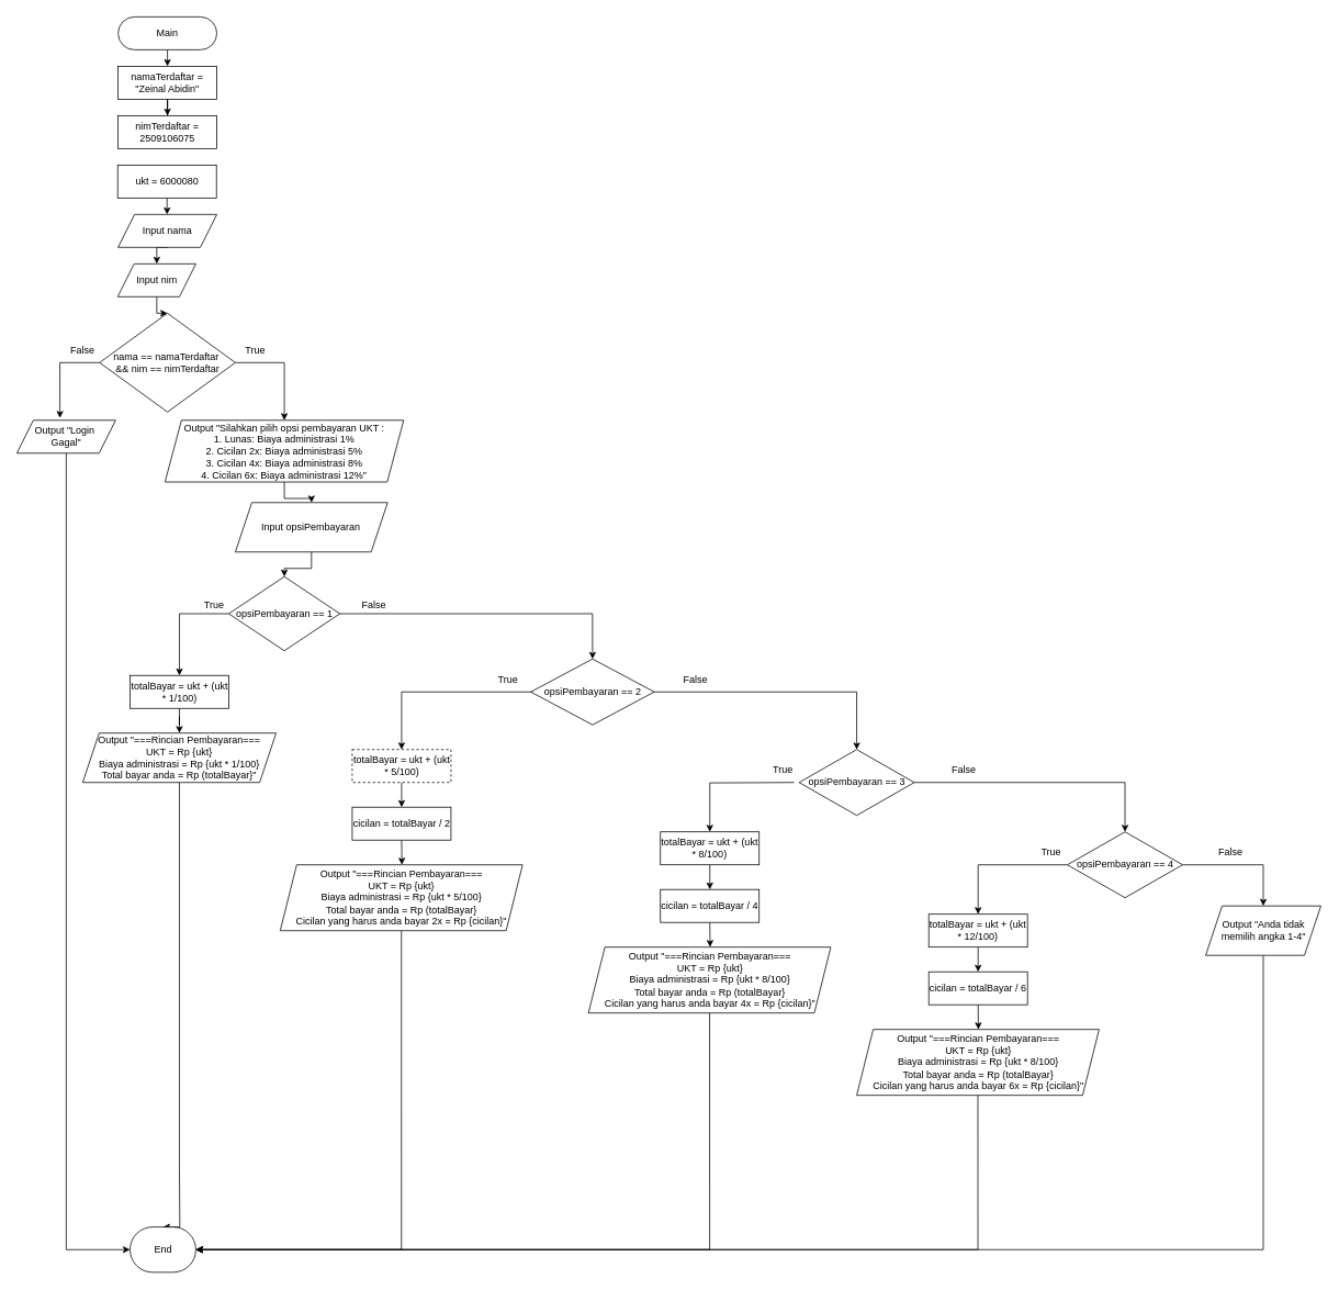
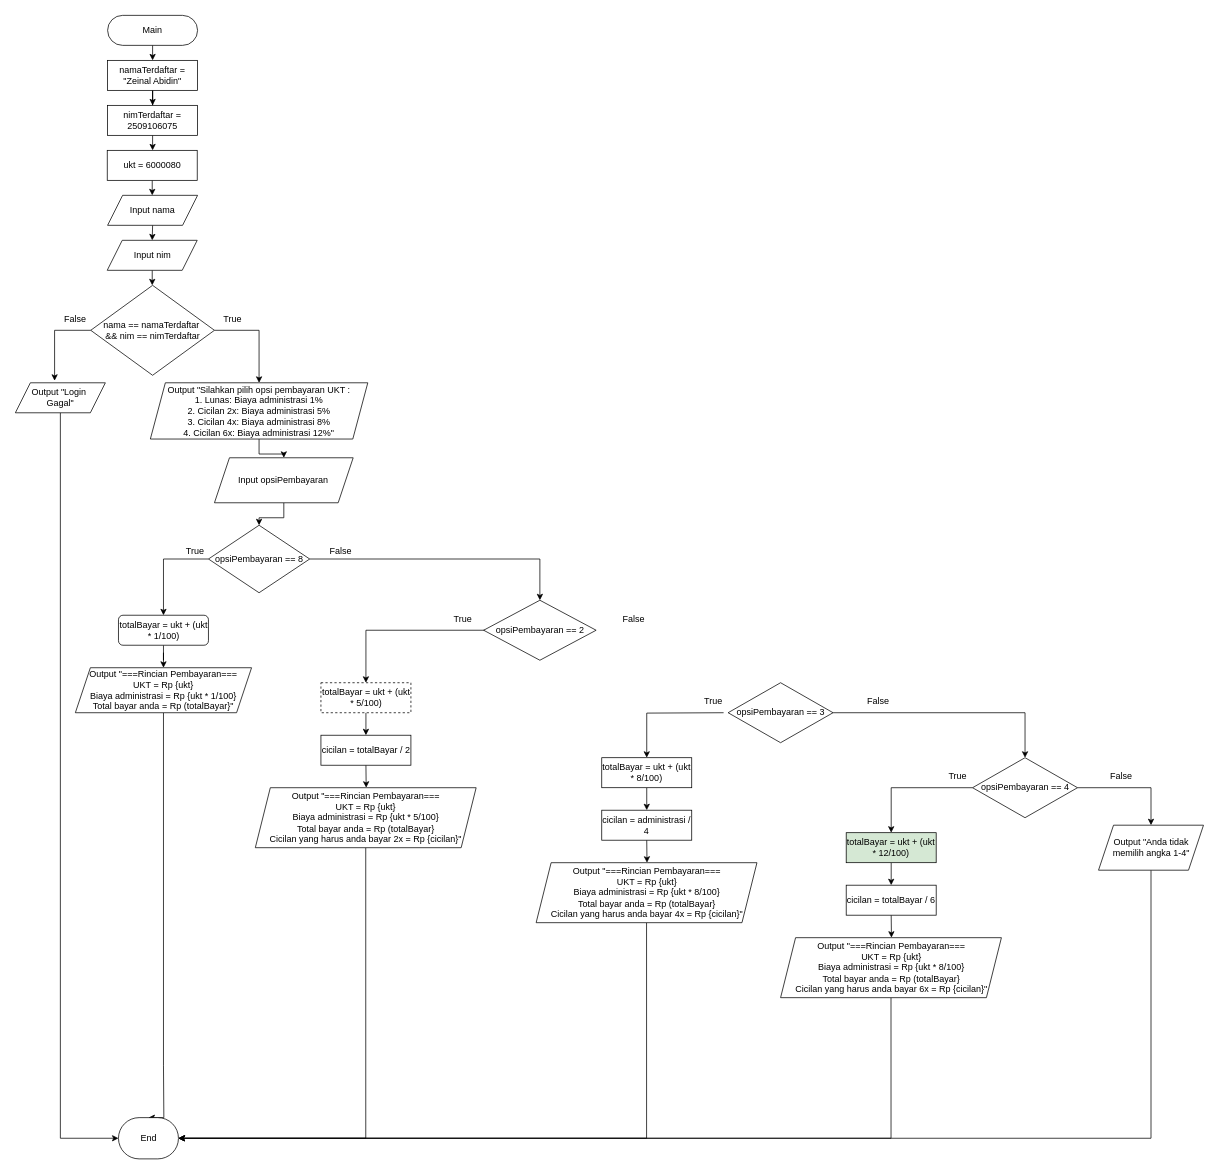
  <mxCell id="0" />
  <mxCell id="1" parent="0" />
  <mxCell id="2" style="edgeStyle=orthogonalEdgeStyle;rounded=0;orthogonalLoop=1;jettySize=auto;html=1;exitX=0.5;exitY=1;exitDx=0;exitDy=0;entryX=0.5;entryY=0;entryDx=0;entryDy=0;" edge="1" parent="1" source="3" target="5"><mxGeometry relative="1" as="geometry"><mxPoint x="203" y="110" as="targetPoint" /></mxGeometry></mxCell>
  <mxCell id="3" value="Main" style="rounded=1;whiteSpace=wrap;html=1;arcSize=50;" vertex="1" parent="1"><mxGeometry x="143" y="20" width="120" height="40" as="geometry" /></mxCell>
  <mxCell id="4" style="edgeStyle=orthogonalEdgeStyle;rounded=0;orthogonalLoop=1;jettySize=auto;html=1;exitX=0.5;exitY=1;exitDx=0;exitDy=0;" edge="1" parent="1" source="5" target="7"><mxGeometry relative="1" as="geometry"><mxPoint x="203" y="220" as="targetPoint" /></mxGeometry></mxCell>
  <mxCell id="5" value="namaTerdaftar = &quot;Zeinal Abidin&quot;" style="rounded=0;whiteSpace=wrap;html=1;" vertex="1" parent="1"><mxGeometry x="143" y="80" width="120" height="40" as="geometry" /></mxCell>
+ <mxCell id="6" style="edgeStyle=orthogonalEdgeStyle;rounded=0;orthogonalLoop=1;jettySize=auto;html=1;exitX=0.5;exitY=1;exitDx=0;exitDy=0;" edge="1" parent="1" source="7" target="9"><mxGeometry relative="1" as="geometry"><mxPoint x="203.091" y="320" as="targetPoint" /></mxGeometry></mxCell>
  <mxCell id="7" value="nimTerdaftar = 2509106075" style="rounded=0;whiteSpace=wrap;html=1;" vertex="1" parent="1"><mxGeometry x="143" y="140" width="120" height="40" as="geometry" /></mxCell>
  <mxCell id="8" style="edgeStyle=orthogonalEdgeStyle;rounded=0;orthogonalLoop=1;jettySize=auto;html=1;exitX=0.5;exitY=1;exitDx=0;exitDy=0;" edge="1" parent="1" source="9" target="11"><mxGeometry relative="1" as="geometry"><mxPoint x="202" y="420" as="targetPoint" /></mxGeometry></mxCell>
  <mxCell id="9" value="ukt = 6000080" style="rounded=0;whiteSpace=wrap;html=1;" vertex="1" parent="1"><mxGeometry x="142.5" y="200" width="120" height="40" as="geometry" /></mxCell>
  <mxCell id="10" style="edgeStyle=orthogonalEdgeStyle;rounded=0;orthogonalLoop=1;jettySize=auto;html=1;exitX=0.5;exitY=1;exitDx=0;exitDy=0;entryX=0.5;entryY=0;entryDx=0;entryDy=0;" edge="1" parent="1" source="11" target="13"><mxGeometry relative="1" as="geometry"><mxPoint x="203.286" y="530" as="targetPoint" /></mxGeometry></mxCell>
  <mxCell id="11" value="Input nama" style="shape=parallelogram;perimeter=parallelogramPerimeter;whiteSpace=wrap;html=1;fixedSize=1;" vertex="1" parent="1"><mxGeometry x="143" y="260" width="120" height="40" as="geometry" /></mxCell>
  <mxCell id="12" style="edgeStyle=orthogonalEdgeStyle;rounded=0;orthogonalLoop=1;jettySize=auto;html=1;exitX=0.5;exitY=1;exitDx=0;exitDy=0;" edge="1" parent="1" source="13" target="16"><mxGeometry relative="1" as="geometry"><mxPoint x="203.286" y="450" as="targetPoint" /></mxGeometry></mxCell>
- <mxCell id="13" value="Input nim" style="shape=parallelogram;perimeter=parallelogramPerimeter;whiteSpace=wrap;html=1;fixedSize=1;" vertex="1" parent="1"><mxGeometry x="142.5" y="320" width="95" height="40" as="geometry" /></mxCell>
+ <mxCell id="13" value="Input nim" style="shape=parallelogram;perimeter=parallelogramPerimeter;whiteSpace=wrap;html=1;fixedSize=1;" vertex="1" parent="1"><mxGeometry x="142.5" y="320" width="120" height="40" as="geometry" /></mxCell>
  <mxCell id="14" style="edgeStyle=orthogonalEdgeStyle;rounded=0;orthogonalLoop=1;jettySize=auto;html=1;exitX=0;exitY=0.5;exitDx=0;exitDy=0;entryX=0.436;entryY=-0.069;entryDx=0;entryDy=0;entryPerimeter=0;" edge="1" parent="1" source="16" target="18"><mxGeometry relative="1" as="geometry"><mxPoint x="90" y="640" as="targetPoint" /><Array as="points"><mxPoint x="72" y="440" /></Array></mxGeometry></mxCell>
  <mxCell id="15" style="edgeStyle=orthogonalEdgeStyle;rounded=0;orthogonalLoop=1;jettySize=auto;html=1;exitX=1;exitY=0.5;exitDx=0;exitDy=0;" edge="1" parent="1" source="16" target="22"><mxGeometry relative="1" as="geometry"><mxPoint x="510" y="640" as="targetPoint" /></mxGeometry></mxCell>
  <mxCell id="16" value="nama == namaTerdaftar&amp;nbsp;&lt;div&gt;&amp;amp;&amp;amp; nim == nimTerdaftar&lt;/div&gt;" style="rhombus;whiteSpace=wrap;html=1;" vertex="1" parent="1"><mxGeometry x="120.5" y="380" width="165" height="120" as="geometry" /></mxCell>
  <mxCell id="17" style="edgeStyle=orthogonalEdgeStyle;rounded=0;orthogonalLoop=1;jettySize=auto;html=1;exitX=0.5;exitY=1;exitDx=0;exitDy=0;entryX=0;entryY=0.5;entryDx=0;entryDy=0;" edge="1" parent="1" source="18" target="69"><mxGeometry relative="1" as="geometry" /></mxCell>
  <mxCell id="18" value="Output &quot;Login&amp;nbsp;&lt;div&gt;Gagal&quot;&lt;/div&gt;" style="shape=parallelogram;perimeter=parallelogramPerimeter;whiteSpace=wrap;html=1;fixedSize=1;" vertex="1" parent="1"><mxGeometry x="20" y="510" width="120" height="40" as="geometry" /></mxCell>
  <mxCell id="19" value="False" style="text;html=1;align=center;verticalAlign=middle;whiteSpace=wrap;rounded=0;" vertex="1" parent="1"><mxGeometry x="70" y="410" width="60" height="30" as="geometry" /></mxCell>
  <mxCell id="20" value="True" style="text;html=1;align=center;verticalAlign=middle;whiteSpace=wrap;rounded=0;" vertex="1" parent="1"><mxGeometry x="280" y="410" width="60" height="30" as="geometry" /></mxCell>
  <mxCell id="21" style="edgeStyle=orthogonalEdgeStyle;rounded=0;orthogonalLoop=1;jettySize=auto;html=1;exitX=0.5;exitY=1;exitDx=0;exitDy=0;" edge="1" parent="1" source="22" target="24"><mxGeometry relative="1" as="geometry"><mxPoint x="384.727" y="770" as="targetPoint" /></mxGeometry></mxCell>
  <mxCell id="22" value="Output &quot;Silahkan pilih opsi pembayaran UKT :&lt;div&gt;1. Lunas: Biaya administrasi 1%&lt;/div&gt;&lt;div&gt;2. Cicilan 2x: Biaya administrasi 5%&lt;/div&gt;&lt;div&gt;3. Cicilan 4x: Biaya administrasi 8%&lt;/div&gt;&lt;div&gt;4. Cicilan 6x: Biaya administrasi 12%&quot;&lt;/div&gt;" style="shape=parallelogram;perimeter=parallelogramPerimeter;whiteSpace=wrap;html=1;fixedSize=1;" vertex="1" parent="1"><mxGeometry x="200" y="510" width="290" height="75" as="geometry" /></mxCell>
  <mxCell id="23" style="edgeStyle=orthogonalEdgeStyle;rounded=0;orthogonalLoop=1;jettySize=auto;html=1;exitX=0.5;exitY=1;exitDx=0;exitDy=0;" edge="1" parent="1" source="24" target="27"><mxGeometry relative="1" as="geometry"><mxPoint x="384.727" y="880" as="targetPoint" /></mxGeometry></mxCell>
  <mxCell id="24" value="Input opsiPembayaran" style="shape=parallelogram;perimeter=parallelogramPerimeter;whiteSpace=wrap;html=1;fixedSize=1;" vertex="1" parent="1"><mxGeometry x="285.497" y="610" width="185" height="60" as="geometry" /></mxCell>
  <mxCell id="25" style="edgeStyle=orthogonalEdgeStyle;rounded=0;orthogonalLoop=1;jettySize=auto;html=1;exitX=0;exitY=0.5;exitDx=0;exitDy=0;" edge="1" parent="1" source="27" target="29"><mxGeometry relative="1" as="geometry"><mxPoint x="250" y="1010" as="targetPoint" /></mxGeometry></mxCell>
  <mxCell id="26" style="edgeStyle=orthogonalEdgeStyle;rounded=0;orthogonalLoop=1;jettySize=auto;html=1;exitX=1;exitY=0.5;exitDx=0;exitDy=0;" edge="1" parent="1" source="27" target="36"><mxGeometry relative="1" as="geometry"><mxPoint x="510" y="810" as="targetPoint" /></mxGeometry></mxCell>
- <mxCell id="27" value="opsiPembayaran == 1" style="rhombus;whiteSpace=wrap;html=1;" vertex="1" parent="1"><mxGeometry x="277.5" y="700" width="135" height="90" as="geometry" /></mxCell>
+ <mxCell id="27" value="opsiPembayaran == 8" style="rhombus;whiteSpace=wrap;html=1;" vertex="1" parent="1"><mxGeometry x="277.5" y="700" width="135" height="90" as="geometry" /></mxCell>
  <mxCell id="28" style="edgeStyle=orthogonalEdgeStyle;rounded=0;orthogonalLoop=1;jettySize=auto;html=1;exitX=0.5;exitY=1;exitDx=0;exitDy=0;" edge="1" parent="1" source="29" target="32"><mxGeometry relative="1" as="geometry"><mxPoint x="241.773" y="1070" as="targetPoint" /></mxGeometry></mxCell>
- <mxCell id="29" value="totalBayar = ukt + (ukt * 1/100)" style="rounded=0;whiteSpace=wrap;html=1;" vertex="1" parent="1"><mxGeometry x="157.5" y="820" width="120" height="40" as="geometry" /></mxCell>
+ <mxCell id="29" value="totalBayar = ukt + (ukt * 1/100)" style="whiteSpace=wrap;html=1;rounded=1;" vertex="1" parent="1"><mxGeometry x="157.5" y="820" width="120" height="40" as="geometry" /></mxCell>
  <mxCell id="30" value="True" style="text;html=1;align=center;verticalAlign=middle;whiteSpace=wrap;rounded=0;" vertex="1" parent="1"><mxGeometry x="230" y="720" width="60" height="30" as="geometry" /></mxCell>
  <mxCell id="31" style="edgeStyle=orthogonalEdgeStyle;rounded=0;orthogonalLoop=1;jettySize=auto;html=1;exitX=0.5;exitY=1;exitDx=0;exitDy=0;entryX=0.5;entryY=0;entryDx=0;entryDy=0;" edge="1" parent="1" source="32" target="69"><mxGeometry relative="1" as="geometry"><mxPoint x="120" y="1370" as="targetPoint" /><Array as="points"><mxPoint x="218" y="1420" /><mxPoint x="218" y="1420" /></Array></mxGeometry></mxCell>
  <mxCell id="32" value="Output &quot;===Rincian Pembayaran===&lt;div&gt;UKT = Rp {ukt}&lt;/div&gt;&lt;div&gt;Biaya administrasi = Rp {ukt * 1/100}&lt;/div&gt;&lt;div&gt;Total bayar anda = Rp (totalBayar}&quot;&lt;/div&gt;" style="shape=parallelogram;perimeter=parallelogramPerimeter;whiteSpace=wrap;html=1;fixedSize=1;" vertex="1" parent="1"><mxGeometry x="100" y="890" width="235" height="60" as="geometry" /></mxCell>
  <mxCell id="33" value="False" style="text;html=1;align=center;verticalAlign=middle;whiteSpace=wrap;rounded=0;" vertex="1" parent="1"><mxGeometry x="424" y="720" width="60" height="30" as="geometry" /></mxCell>
  <mxCell id="34" style="edgeStyle=orthogonalEdgeStyle;rounded=0;orthogonalLoop=1;jettySize=auto;html=1;exitX=1;exitY=1;exitDx=0;exitDy=0;entryX=0.5;entryY=0;entryDx=0;entryDy=0;" edge="1" parent="1" source="41" target="38"><mxGeometry relative="1" as="geometry"><mxPoint x="522.5" y="890" as="targetPoint" /><mxPoint x="614.5" y="840" as="sourcePoint" /><Array as="points"><mxPoint x="487.5" y="840" /></Array></mxGeometry></mxCell>
- <mxCell id="35" style="edgeStyle=orthogonalEdgeStyle;rounded=0;orthogonalLoop=1;jettySize=auto;html=1;exitX=1;exitY=0.5;exitDx=0;exitDy=0;" edge="1" parent="1" source="36" target="46"><mxGeometry relative="1" as="geometry"><mxPoint x="884.5" y="910" as="targetPoint" /></mxGeometry></mxCell>
  <mxCell id="36" value="opsiPembayaran == 2" style="rhombus;whiteSpace=wrap;html=1;" vertex="1" parent="1"><mxGeometry x="644.5" y="800" width="150" height="80" as="geometry" /></mxCell>
  <mxCell id="37" style="edgeStyle=orthogonalEdgeStyle;rounded=0;orthogonalLoop=1;jettySize=auto;html=1;exitX=0.5;exitY=1;exitDx=0;exitDy=0;" edge="1" source="38" parent="1"><mxGeometry relative="1" as="geometry"><mxPoint x="487.5" y="980" as="targetPoint" /></mxGeometry></mxCell>
  <mxCell id="38" value="totalBayar = ukt + (ukt * 5/100)" style="rounded=0;whiteSpace=wrap;html=1;dashed=1;" vertex="1" parent="1"><mxGeometry x="427.5" y="910" width="120" height="40" as="geometry" /></mxCell>
  <mxCell id="39" style="edgeStyle=orthogonalEdgeStyle;rounded=0;orthogonalLoop=1;jettySize=auto;html=1;exitX=0.5;exitY=1;exitDx=0;exitDy=0;entryX=1;entryY=0.5;entryDx=0;entryDy=0;" edge="1" parent="1" source="40" target="69"><mxGeometry relative="1" as="geometry"><mxPoint x="487.231" y="1500" as="targetPoint" /></mxGeometry></mxCell>
  <mxCell id="40" value="Output &quot;===Rincian Pembayaran===&lt;div&gt;UKT = Rp {ukt}&lt;/div&gt;&lt;div&gt;Biaya administrasi = Rp {ukt * 5/100}&lt;/div&gt;&lt;div&gt;Total bayar anda = Rp (totalBayar}&lt;/div&gt;&lt;div&gt;Cicilan yang harus anda bayar 2x = Rp {cicilan}&quot;&lt;/div&gt;" style="shape=parallelogram;perimeter=parallelogramPerimeter;whiteSpace=wrap;html=1;fixedSize=1;" vertex="1" parent="1"><mxGeometry x="340" y="1050" width="294.5" height="80" as="geometry" /></mxCell>
  <mxCell id="41" value="True" style="text;html=1;align=center;verticalAlign=middle;whiteSpace=wrap;rounded=0;" vertex="1" parent="1"><mxGeometry x="587" y="810" width="60" height="30" as="geometry" /></mxCell>
  <mxCell id="42" style="edgeStyle=orthogonalEdgeStyle;rounded=0;orthogonalLoop=1;jettySize=auto;html=1;exitX=0.5;exitY=1;exitDx=0;exitDy=0;" edge="1" parent="1" source="43"><mxGeometry relative="1" as="geometry"><mxPoint x="487.853" y="1050" as="targetPoint" /></mxGeometry></mxCell>
  <mxCell id="43" value="cicilan = totalBayar / 2" style="rounded=0;whiteSpace=wrap;html=1;" vertex="1" parent="1"><mxGeometry x="427.5" y="980" width="120" height="40" as="geometry" /></mxCell>
  <mxCell id="44" style="edgeStyle=orthogonalEdgeStyle;rounded=0;orthogonalLoop=1;jettySize=auto;html=1;exitX=0;exitY=0.5;exitDx=0;exitDy=0;entryX=0.5;entryY=0;entryDx=0;entryDy=0;" edge="1" parent="1" target="50"><mxGeometry relative="1" as="geometry"><mxPoint x="904.5" y="1010" as="targetPoint" /><mxPoint x="964.5" y="950" as="sourcePoint" /></mxGeometry></mxCell>
  <mxCell id="45" style="edgeStyle=orthogonalEdgeStyle;rounded=0;orthogonalLoop=1;jettySize=auto;html=1;exitX=1;exitY=0.5;exitDx=0;exitDy=0;entryX=0.5;entryY=0;entryDx=0;entryDy=0;" edge="1" parent="1" source="46" target="58"><mxGeometry relative="1" as="geometry"><mxPoint x="1300.5" y="1020" as="targetPoint" /><Array as="points"><mxPoint x="1366.5" y="950" /></Array></mxGeometry></mxCell>
  <mxCell id="46" value="opsiPembayaran == 3" style="rhombus;whiteSpace=wrap;html=1;" vertex="1" parent="1"><mxGeometry x="970.5" y="910" width="140" height="80" as="geometry" /></mxCell>
  <mxCell id="47" value="False" style="text;html=1;align=center;verticalAlign=middle;whiteSpace=wrap;rounded=0;" vertex="1" parent="1"><mxGeometry x="814.5" y="810" width="60" height="30" as="geometry" /></mxCell>
  <mxCell id="48" value="True" style="text;html=1;align=center;verticalAlign=middle;whiteSpace=wrap;rounded=0;" vertex="1" parent="1"><mxGeometry x="920.5" y="920" width="60" height="30" as="geometry" /></mxCell>
  <mxCell id="49" style="edgeStyle=orthogonalEdgeStyle;rounded=0;orthogonalLoop=1;jettySize=auto;html=1;exitX=0.5;exitY=1;exitDx=0;exitDy=0;" edge="1" source="50" parent="1"><mxGeometry relative="1" as="geometry"><mxPoint x="862" y="1080" as="targetPoint" /></mxGeometry></mxCell>
  <mxCell id="50" value="totalBayar = ukt + (ukt * 8/100)" style="rounded=0;whiteSpace=wrap;html=1;" vertex="1" parent="1"><mxGeometry x="802" y="1010" width="120" height="40" as="geometry" /></mxCell>
  <mxCell id="51" style="edgeStyle=orthogonalEdgeStyle;rounded=0;orthogonalLoop=1;jettySize=auto;html=1;exitX=0.5;exitY=1;exitDx=0;exitDy=0;entryX=1;entryY=0.5;entryDx=0;entryDy=0;" edge="1" parent="1" source="52" target="69"><mxGeometry relative="1" as="geometry"><mxPoint x="860" y="1520" as="targetPoint" /></mxGeometry></mxCell>
  <mxCell id="52" value="Output &quot;===Rincian Pembayaran===&lt;div&gt;UKT = Rp {ukt}&lt;/div&gt;&lt;div&gt;Biaya administrasi = Rp {ukt * 8/100}&lt;/div&gt;&lt;div&gt;Total bayar anda = Rp (totalBayar}&lt;/div&gt;&lt;div&gt;Cicilan yang harus anda bayar 4x = Rp {cicilan}&quot;&lt;/div&gt;" style="shape=parallelogram;perimeter=parallelogramPerimeter;whiteSpace=wrap;html=1;fixedSize=1;" vertex="1" parent="1"><mxGeometry x="714.5" y="1150" width="294.5" height="80" as="geometry" /></mxCell>
  <mxCell id="53" style="edgeStyle=orthogonalEdgeStyle;rounded=0;orthogonalLoop=1;jettySize=auto;html=1;exitX=0.5;exitY=1;exitDx=0;exitDy=0;" edge="1" source="54" parent="1"><mxGeometry relative="1" as="geometry"><mxPoint x="862.353" y="1150" as="targetPoint" /></mxGeometry></mxCell>
- <mxCell id="54" value="cicilan = totalBayar / 4" style="rounded=0;whiteSpace=wrap;html=1;" vertex="1" parent="1"><mxGeometry x="802" y="1080" width="120" height="40" as="geometry" /></mxCell>
+ <mxCell id="54" value="cicilan = administrasi / 4" style="rounded=0;whiteSpace=wrap;html=1;" vertex="1" parent="1"><mxGeometry x="802" y="1080" width="120" height="40" as="geometry" /></mxCell>
  <mxCell id="55" value="False" style="text;html=1;align=center;verticalAlign=middle;whiteSpace=wrap;rounded=0;" vertex="1" parent="1"><mxGeometry x="1140.5" y="920" width="60" height="30" as="geometry" /></mxCell>
  <mxCell id="56" style="edgeStyle=orthogonalEdgeStyle;rounded=0;orthogonalLoop=1;jettySize=auto;html=1;exitX=0;exitY=0.5;exitDx=0;exitDy=0;entryX=0.5;entryY=0;entryDx=0;entryDy=0;" edge="1" target="61" parent="1" source="58"><mxGeometry relative="1" as="geometry"><mxPoint x="1230.5" y="1110" as="targetPoint" /><mxPoint x="1290.5" y="1050" as="sourcePoint" /></mxGeometry></mxCell>
  <mxCell id="57" style="edgeStyle=orthogonalEdgeStyle;rounded=0;orthogonalLoop=1;jettySize=auto;html=1;exitX=1;exitY=0.5;exitDx=0;exitDy=0;" edge="1" parent="1" source="58" target="67"><mxGeometry relative="1" as="geometry"><mxPoint x="1574.5" y="1110" as="targetPoint" /></mxGeometry></mxCell>
  <mxCell id="58" value="opsiPembayaran == 4" style="rhombus;whiteSpace=wrap;html=1;" vertex="1" parent="1"><mxGeometry x="1296.5" y="1010" width="140" height="80" as="geometry" /></mxCell>
  <mxCell id="59" value="True" style="text;html=1;align=center;verticalAlign=middle;whiteSpace=wrap;rounded=0;" vertex="1" parent="1"><mxGeometry x="1246.5" y="1020" width="60" height="30" as="geometry" /></mxCell>
  <mxCell id="60" style="edgeStyle=orthogonalEdgeStyle;rounded=0;orthogonalLoop=1;jettySize=auto;html=1;exitX=0.5;exitY=1;exitDx=0;exitDy=0;" edge="1" source="61" parent="1"><mxGeometry relative="1" as="geometry"><mxPoint x="1188" y="1180" as="targetPoint" /></mxGeometry></mxCell>
- <mxCell id="61" value="totalBayar = ukt + (ukt * 12/100)" style="rounded=0;whiteSpace=wrap;html=1;" vertex="1" parent="1"><mxGeometry x="1128" y="1110" width="120" height="40" as="geometry" /></mxCell>
+ <mxCell id="61" value="totalBayar = ukt + (ukt * 12/100)" style="rounded=0;whiteSpace=wrap;html=1;fillColor=#d5e8d4;" vertex="1" parent="1"><mxGeometry x="1128" y="1110" width="120" height="40" as="geometry" /></mxCell>
  <mxCell id="62" style="edgeStyle=orthogonalEdgeStyle;rounded=0;orthogonalLoop=1;jettySize=auto;html=1;exitX=0.5;exitY=1;exitDx=0;exitDy=0;entryX=1;entryY=0.5;entryDx=0;entryDy=0;" edge="1" parent="1" source="63" target="69"><mxGeometry relative="1" as="geometry"><mxPoint x="1187.231" y="1510" as="targetPoint" /></mxGeometry></mxCell>
  <mxCell id="63" value="Output &quot;===Rincian Pembayaran===&lt;div&gt;UKT = Rp {ukt}&lt;/div&gt;&lt;div&gt;Biaya administrasi = Rp {ukt * 8/100}&lt;/div&gt;&lt;div&gt;Total bayar anda = Rp (totalBayar}&lt;/div&gt;&lt;div&gt;Cicilan yang harus anda bayar 6x = Rp {cicilan}&quot;&lt;/div&gt;" style="shape=parallelogram;perimeter=parallelogramPerimeter;whiteSpace=wrap;html=1;fixedSize=1;" vertex="1" parent="1"><mxGeometry x="1040.5" y="1250" width="294.5" height="80" as="geometry" /></mxCell>
  <mxCell id="64" style="edgeStyle=orthogonalEdgeStyle;rounded=0;orthogonalLoop=1;jettySize=auto;html=1;exitX=0.5;exitY=1;exitDx=0;exitDy=0;" edge="1" source="65" parent="1"><mxGeometry relative="1" as="geometry"><mxPoint x="1188.353" y="1250" as="targetPoint" /></mxGeometry></mxCell>
  <mxCell id="65" value="cicilan = totalBayar / 6" style="rounded=0;whiteSpace=wrap;html=1;" vertex="1" parent="1"><mxGeometry x="1128" y="1180" width="120" height="40" as="geometry" /></mxCell>
  <mxCell id="66" style="edgeStyle=orthogonalEdgeStyle;rounded=0;orthogonalLoop=1;jettySize=auto;html=1;exitX=0.5;exitY=1;exitDx=0;exitDy=0;entryX=1;entryY=0.5;entryDx=0;entryDy=0;" edge="1" parent="1" source="67" target="69"><mxGeometry relative="1" as="geometry"><mxPoint x="1534.923" y="1520" as="targetPoint" /></mxGeometry></mxCell>
  <mxCell id="67" value="Output &quot;Anda tidak memilih angka 1-4&quot;" style="shape=parallelogram;perimeter=parallelogramPerimeter;whiteSpace=wrap;html=1;fixedSize=1;" vertex="1" parent="1"><mxGeometry x="1464.5" y="1100" width="140" height="60" as="geometry" /></mxCell>
  <mxCell id="68" value="False" style="text;html=1;align=center;verticalAlign=middle;whiteSpace=wrap;rounded=0;" vertex="1" parent="1"><mxGeometry x="1464.5" y="1020" width="60" height="30" as="geometry" /></mxCell>
  <mxCell id="69" value="End" style="rounded=1;whiteSpace=wrap;html=1;arcSize=50;" vertex="1" parent="1"><mxGeometry x="157.5" y="1490" width="80" height="55" as="geometry" /></mxCell>
